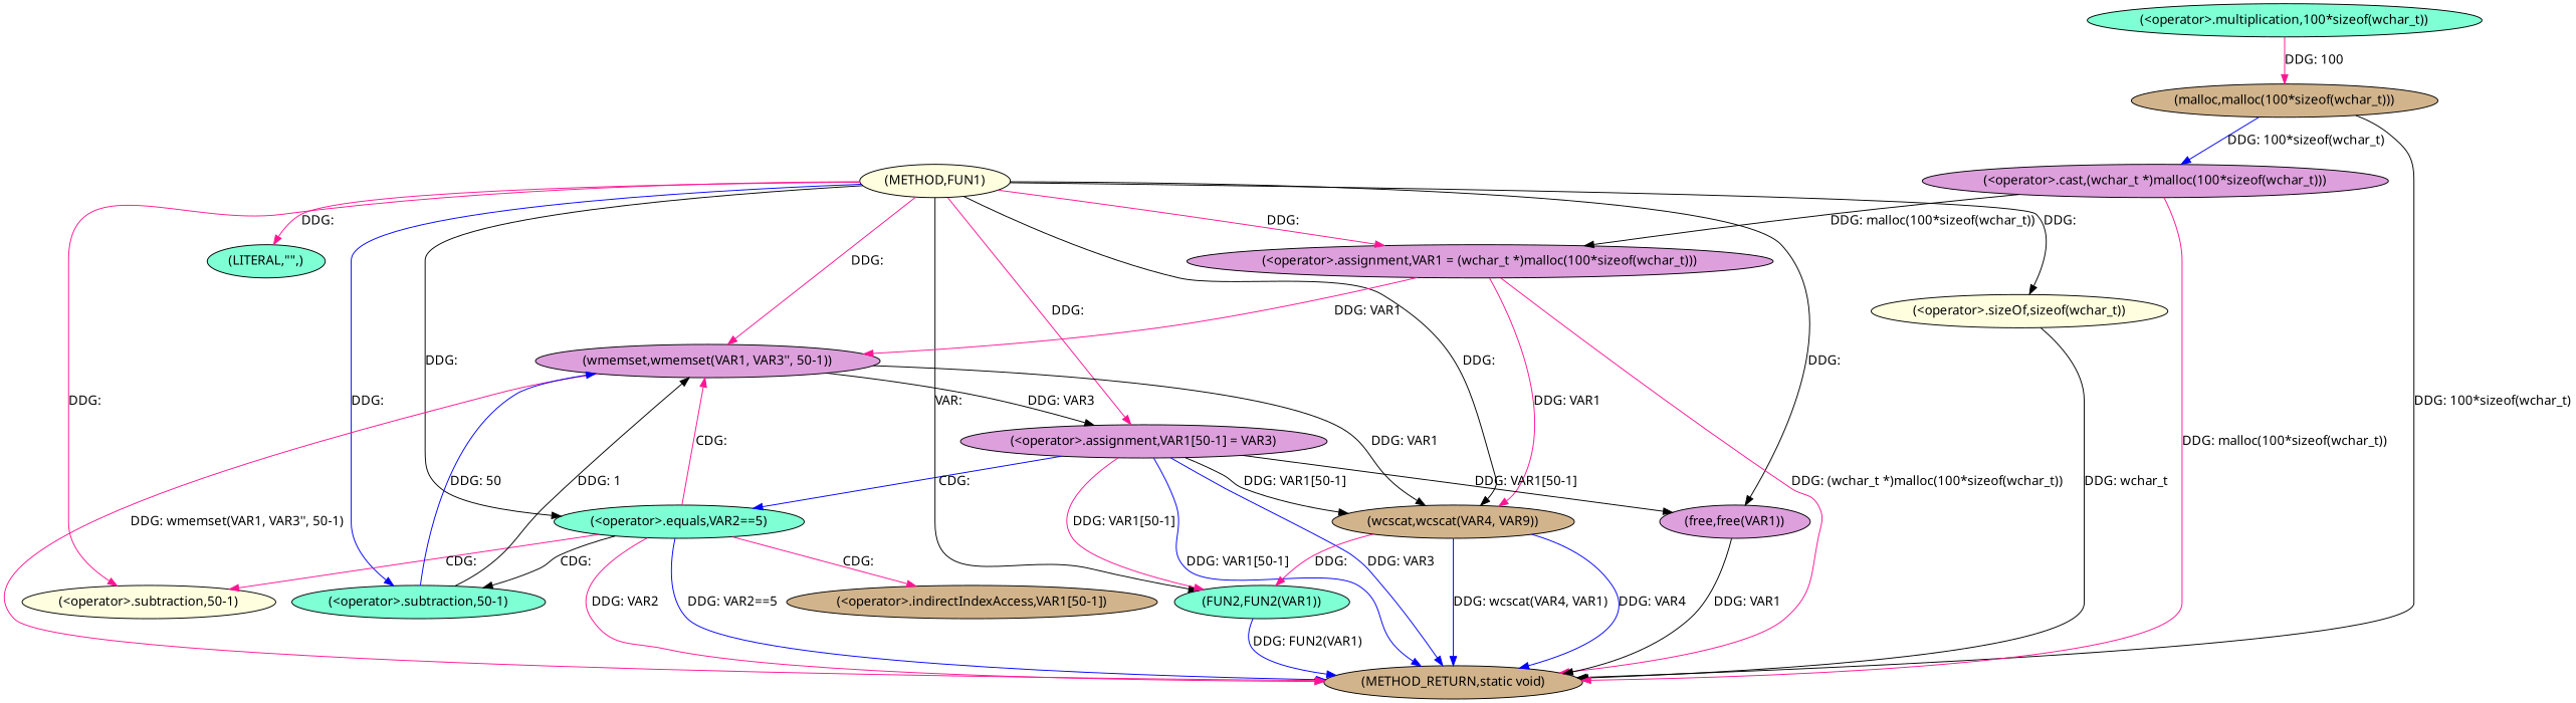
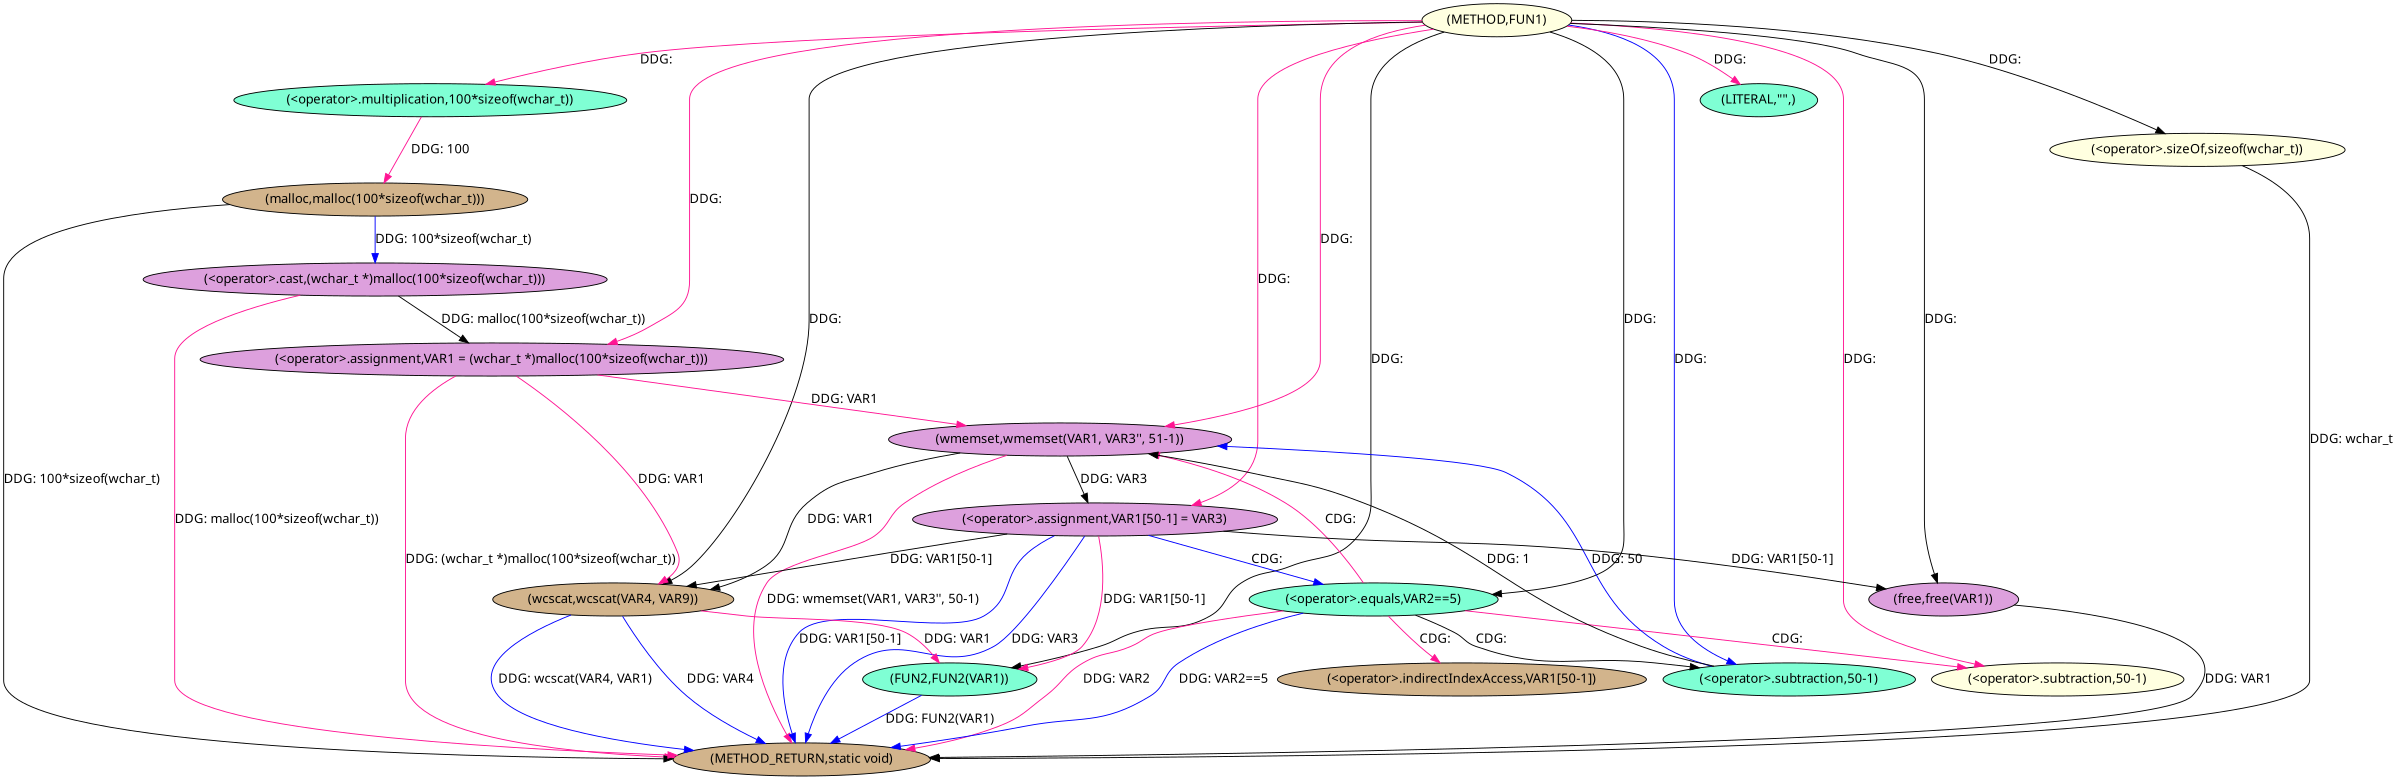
  digraph {
    fontname="Noto Sans"
    node [fillcolor=plum fontname="Noto Sans" style=filled]
    edge [color=deeppink fontname="Noto Sans"]
    n1 [fillcolor=lightyellow label="(METHOD,FUN1)"]
    n2 [label="(<operator>.assignment,VAR1 = (wchar_t *)malloc(100*sizeof(wchar_t)))"]
    n3 [fillcolor=aquamarine label="(<operator>.multiplication,100*sizeof(wchar_t))"]
    n4 [fillcolor=lightyellow label="(<operator>.sizeOf,sizeof(wchar_t))"]
    n5 [fillcolor=aquamarine label="(<operator>.equals,VAR2==5)"]
-   n6 [label="(wmemset,wmemset(VAR1, VAR3'', 50-1))"]
+   n6 [label="(wmemset,wmemset(VAR1, VAR3'', 51-1))"]
    n7 [fillcolor=aquamarine label="(<operator>.subtraction,50-1)"]
    n8 [label="(<operator>.assignment,VAR1[50-1] = VAR3)"]
    n9 [fillcolor=lightyellow label="(<operator>.subtraction,50-1)"]
    n10 [fillcolor=aquamarine label="(LITERAL,\"\",)"]
    n11 [fillcolor=tan label="(wcscat,wcscat(VAR4, VAR9))"]
    n12 [fillcolor=aquamarine label="(FUN2,FUN2(VAR1))"]
    n13 [label="(free,free(VAR1))"]
    n14 [fillcolor=tan label="(METHOD_RETURN,static void)"]
    n15 [fillcolor=tan label="(malloc,malloc(100*sizeof(wchar_t)))"]
    n16 [fillcolor=tan label="(<operator>.indirectIndexAccess,VAR1[50-1])"]
    n17 [label="(<operator>.cast,(wchar_t *)malloc(100*sizeof(wchar_t)))"]
    n1 -> n2 [label="DDG: "]
+   n1 -> n3 [label="DDG: "]
    n1 -> n4 [color=black label="DDG: "]
    n1 -> n5 [color=black label="DDG: "]
    n1 -> n6 [label="DDG: "]
    n1 -> n7 [color=blue label="DDG: "]
    n1 -> n8 [label="DDG: "]
    n1 -> n9 [label="DDG: "]
    n1 -> n10 [label="DDG: "]
    n1 -> n11 [color=black label="DDG: "]
-   n1 -> n12 [color=black label="VAR: "]
+   n1 -> n12 [color=black label="DDG: "]
    n1 -> n13 [color=black label="DDG: "]
    n2 -> n6 [label="DDG: VAR1"]
    n2 -> n11 [label="DDG: VAR1"]
    n2 -> n14 [label="DDG: (wchar_t *)malloc(100*sizeof(wchar_t))"]
    n3 -> n15 [label="DDG: 100"]
    n4 -> n14 [color=black label="DDG: wchar_t"]
    n5 -> n6 [label="CDG: "]
    n5 -> n7 [color=black label="CDG: "]
    n5 -> n9 [label="CDG: "]
    n5 -> n14 [label="DDG: VAR2"]
    n5 -> n14 [color=blue label="DDG: VAR2==5"]
    n5 -> n16 [label="CDG: "]
    n6 -> n8 [color=black label="DDG: VAR3"]
    n6 -> n11 [color=black label="DDG: VAR1"]
    n6 -> n14 [label="DDG: wmemset(VAR1, VAR3'', 50-1)"]
    n7 -> n6 [color=blue label="DDG: 50"]
    n7 -> n6 [color=black label="DDG: 1"]
    n8 -> n5 [color=blue label="CDG: "]
    n8 -> n11 [color=black label="DDG: VAR1[50-1]"]
    n8 -> n12 [label="DDG: VAR1[50-1]"]
    n8 -> n13 [color=black label="DDG: VAR1[50-1]"]
    n8 -> n14 [color=blue label="DDG: VAR1[50-1]"]
    n8 -> n14 [color=blue label="DDG: VAR3"]
-   n11 -> n12 [label="DDG: "]
+   n11 -> n12 [label="DDG: VAR1"]
    n11 -> n14 [color=blue label="DDG: VAR4"]
    n11 -> n14 [color=blue label="DDG: wcscat(VAR4, VAR1)"]
    n12 -> n14 [color=blue label="DDG: FUN2(VAR1)"]
    n13 -> n14 [color=black label="DDG: VAR1"]
    n15 -> n14 [color=black label="DDG: 100*sizeof(wchar_t)"]
    n15 -> n17 [color=blue label="DDG: 100*sizeof(wchar_t)"]
    n17 -> n2 [color=black label="DDG: malloc(100*sizeof(wchar_t))"]
    n17 -> n14 [label="DDG: malloc(100*sizeof(wchar_t))"]
  }
